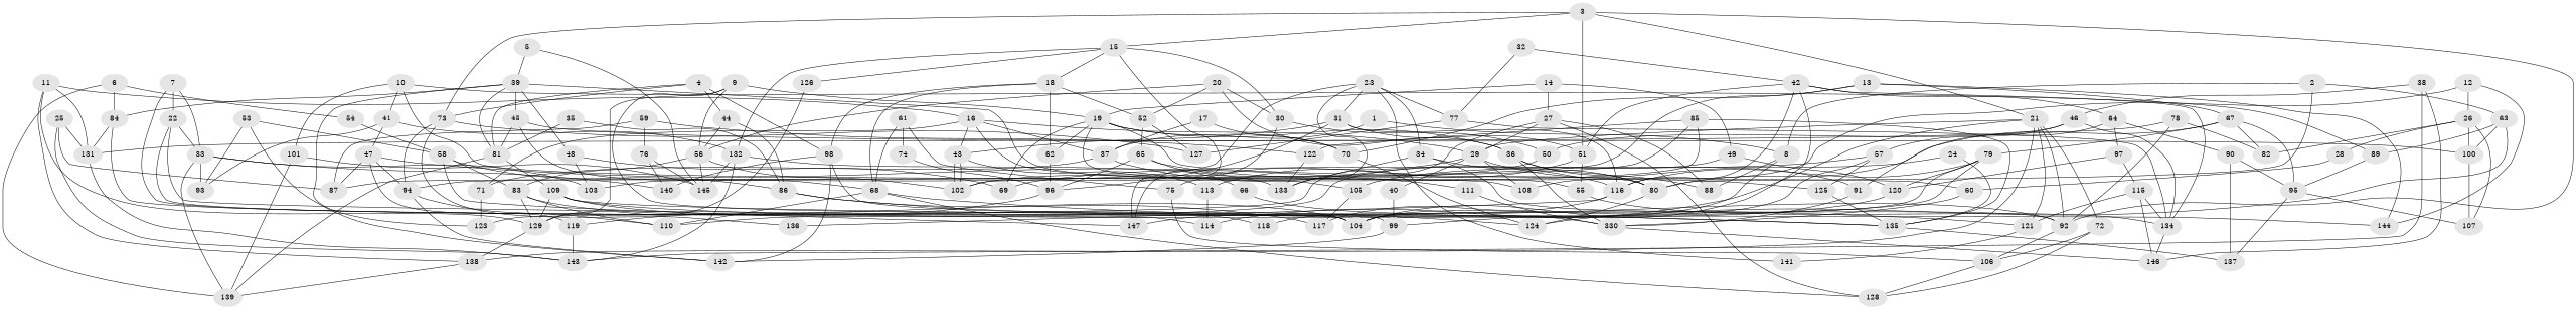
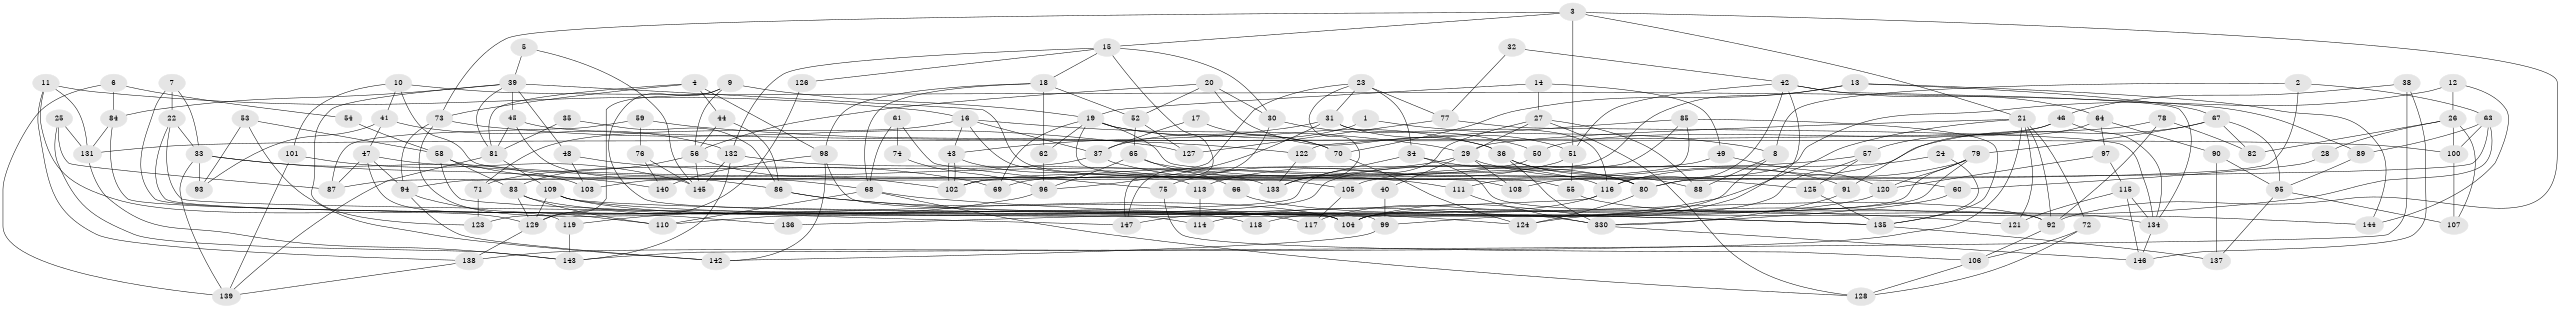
  graph {
    node [color=gray90 style=filled]
    1
    8
    37
    88
    118
    71
    116
    2
    63
    80
    89
    100
    111
    124
    3
    15
    21
    51
    73
    92
    18
    30
    126
    132
    147
    138
    29
    72
    114
    121
    55
    113
    94
    127
    136
    106
    4
    44
    81
    98
    56
    86
    139
    109
    140
    n46 [label=330]
    142
    5
    39
    145
    84
    123
    45
    48
    6
    54
    58
    131
    7
    22
    33
    104
    99
    135
    103
    93
    9
    19
    129
    70
    62
    36
    60
    69
    105
    102
    83
    10
    41
    101
    108
    47
    95
    11
    16
    43
    143
    12
    26
    144
    28
    82
    107
    13
    67
    87
    79
    14
    27
    49
    128
    110
    120
    52
    68
    50
    133
    40
    75
    91
    134
    17
    65
    96
    117
    20
-   141
    137
    23
    31
    34
    77
    24
    25
    119
    32
    42
    64
    35
    146
    38
    46
    57
    90
    97
    125
    66
    53
    59
    76
    122
    61
    74
    115
    78
    85
    1 -- 8
    1 -- 37
    8 -- 88
    8 -- 118
    37 -- 71
    37 -- 116
    71 -- 123
    116 -- 136
    116 -- 117
    2 -- 8
    2 -- 63
    2 -- 80
    63 -- 89
    63 -- 100
+   63 -- 111
    63 -- 124
    80 -- 124
    89 -- 95
    100 -- 107
    111 -- n46
    3 -- 15
    3 -- 21
    3 -- 51
    3 -- 73
    3 -- 92
    15 -- 18
    15 -- 30
    15 -- 126
    15 -- 132
    15 -- 147
    21 -- 92
    21 -- 138
    21 -- 29
    21 -- 72
    21 -- 114
    21 -- 121
    51 -- 55
    51 -- 113
    73 -- 94
    73 -- 127
    73 -- 136
    92 -- 106
    18 -- 98
    18 -- 62
    18 -- 52
    18 -- 68
    30 -- 147
    30 -- 50
    126 -- 129
    132 -- 145
    132 -- 143
    132 -- 133
    138 -- 139
    29 -- 108
    29 -- 40
    29 -- 75
    29 -- 91
    72 -- 106
    72 -- 128
-   121 -- 141
    55 -- 134
    113 -- 114
    94 -- 142
    94 -- 110
    106 -- 128
    4 -- 73
    4 -- 44
    4 -- 81
    4 -- 98
    44 -- 56
    44 -- 86
    81 -- 139
    81 -- 109
    98 -- 140
    98 -- n46
    98 -- 142
    56 -- 145
    56 -- 102
    56 -- 83
    86 -- 124
    86 -- 117
    109 -- 118
    109 -- 135
    109 -- 129
    109 -- 144
    n46 -- 146
    5 -- 39
    5 -- 145
    39 -- 80
    39 -- 81
    39 -- 84
    39 -- 123
    39 -- 45
    39 -- 48
    84 -- 114
    84 -- 131
    45 -- 100
    45 -- 81
    45 -- 68
    48 -- 103
    48 -- 69
    6 -- 139
    6 -- 84
    6 -- 54
    54 -- 58
    58 -- 147
    58 -- 86
    58 -- 83
    131 -- 143
    7 -- 22
    7 -- 33
    7 -- 104
    22 -- 33
    22 -- 99
    22 -- 135
    33 -- 139
    33 -- 140
    33 -- 103
    33 -- 93
    99 -- 142
    135 -- 137
    9 -- 56
    9 -- 104
    9 -- 19
    9 -- 129
    19 -- 70
    19 -- 62
    19 -- 36
    19 -- 60
    19 -- 69
    19 -- 105
    129 -- 138
    70 -- 124
    62 -- 96
    36 -- 88
    36 -- 80
    36 -- n46
    60 -- n46
    105 -- 117
    83 -- 104
    83 -- 129
    83 -- 110
    10 -- 89
    10 -- 41
    10 -- 101
    10 -- 108
    41 -- 132
    41 -- 93
    41 -- 47
    101 -- 139
    101 -- 145
    47 -- 111
    47 -- 94
    47 -- 87
    47 -- 119
    95 -- 107
    95 -- 137
    11 -- 138
    11 -- 131
    11 -- 129
    11 -- 16
    16 -- 37
    16 -- 71
    16 -- 29
    16 -- 55
    16 -- 43
    43 -- 113
    43 -- 102
    43 -- 102
    12 -- 108
    12 -- 26
    12 -- 144
    26 -- 100
    26 -- 28
    26 -- 82
    26 -- 107
    28 -- 60
    13 -- 70
    13 -- 144
    13 -- 67
    13 -- 87
    67 -- 80
    67 -- 95
    67 -- 82
    67 -- 79
    79 -- 116
    79 -- 104
    79 -- 99
    79 -- 120
    14 -- 19
    14 -- 27
    14 -- 49
    27 -- 88
    27 -- 29
    27 -- 123
    27 -- 128
    49 -- 110
    49 -- 120
    120 -- 147
    52 -- 127
    52 -- 65
    68 -- 121
    68 -- 128
    68 -- 110
    50 -- 102
    40 -- 99
    75 -- 106
    91 -- n46
    134 -- 146
    17 -- 37
    17 -- 70
    65 -- 96
    65 -- 125
    65 -- 66
    96 -- 119
    20 -- 30
    20 -- 56
    20 -- 36
    20 -- 52
    23 -- 103
    23 -- 133
-   23 -- 141
    23 -- 31
    23 -- 34
    23 -- 77
    31 -- 116
    31 -- 51
    31 -- 43
    31 -- 96
    34 -- 80
    34 -- 92
    34 -- 133
    77 -- 127
    77 -- 134
    24 -- 135
    24 -- 105
    25 -- 131
    25 -- 143
    25 -- 87
    119 -- 143
    32 -- 77
    32 -- 42
    42 -- 116
    42 -- 51
    42 -- 104
    42 -- 134
    42 -- 64
    64 -- 91
    64 -- 90
    64 -- 97
    35 -- 81
    35 -- 86
    38 -- 143
    38 -- 146
    38 -- 46
    46 -- 50
    46 -- 134
    46 -- 57
    57 -- 104
    57 -- 69
    57 -- 125
    90 -- 95
    90 -- 137
    97 -- 120
    97 -- 115
    125 -- 135
    66 -- 92
    53 -- 142
    53 -- 58
    53 -- 93
    59 -- 87
    59 -- 76
    59 -- 122
    76 -- 140
    76 -- 145
    122 -- 133
    61 -- 68
    61 -- 75
    61 -- 74
    74 -- 96
    115 -- 121
    115 -- 134
    115 -- 146
    78 -- 92
    78 -- 131
    78 -- 82
    85 -- 94
    85 -- 135
    85 -- 102
    85 -- 122
  }
